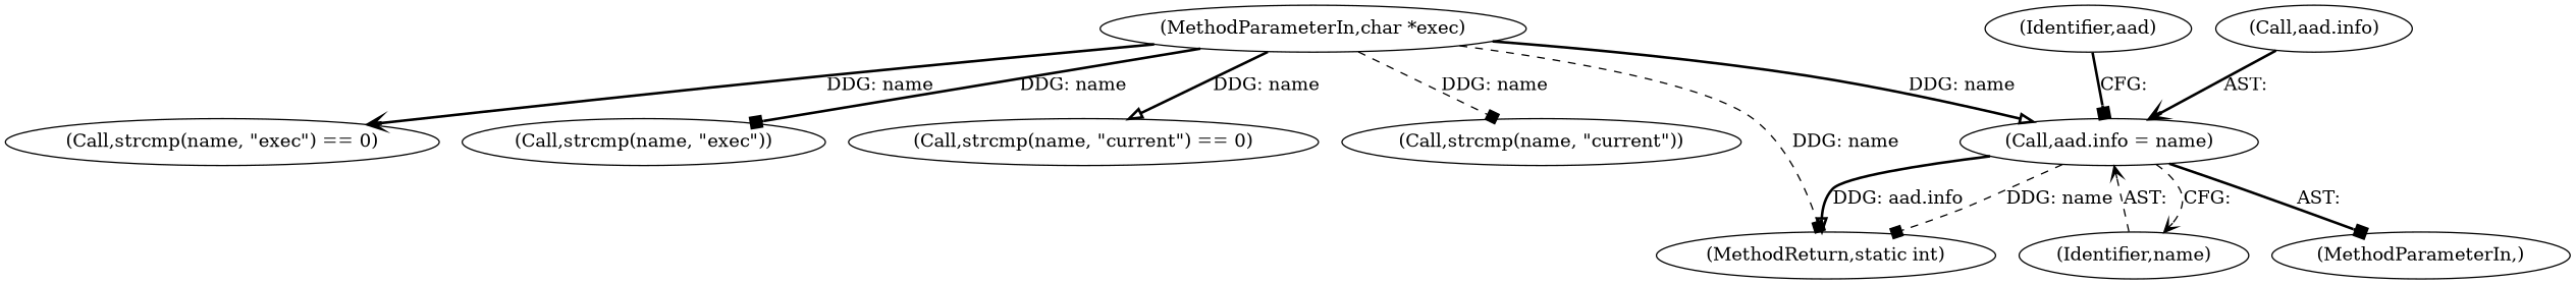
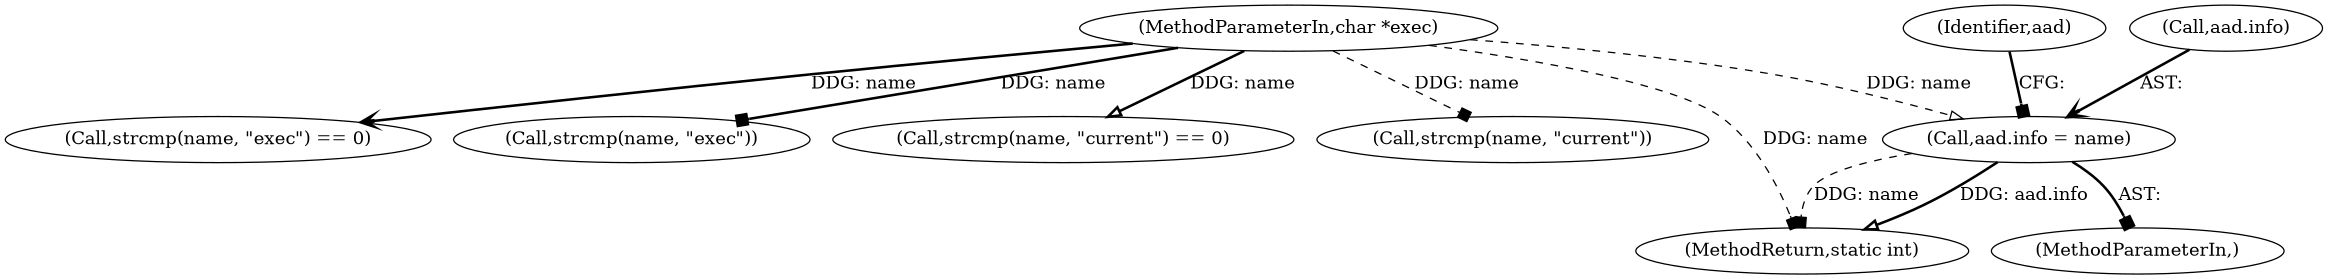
  digraph {
    fontname="DejaVu Serif"
    node [fontname="DejaVu Serif"]
    edge [arrowhead=box fontname="DejaVu Serif" style=bold]
    n1 [label="(Call,aad.info = name)"]
-   n2 [label="(Identifier,name)"]
    n3 [label="(MethodReturn,static int)"]
    n4 [label="(MethodParameterIn,)"]
    n5 [label="(MethodParameterIn,char *exec)"]
    n6 [label="(Call,strcmp(name, \"exec\") == 0)"]
    n7 [label="(Call,strcmp(name, \"exec\"))"]
    n8 [label="(Call,strcmp(name, \"current\") == 0)"]
    n9 [label="(Call,strcmp(name, \"current\"))"]
    n10 [label="(Identifier,aad)"]
    n11 [label="(Call,aad.info)"]
-   n1 -> n2 [arrowhead=vee label="CFG: " style=dashed]
    n1 -> n3 [arrowhead=onormal label="DDG: aad.info"]
    n1 -> n3 [label="DDG: name" style=dashed]
    n1 -> n4 [label="AST: "]
-   n2 -> n1 [arrowhead=vee label="AST: " style=dashed]
-   n5 -> n1 [arrowhead=onormal label="DDG: name"]
+   n5 -> n1 [arrowhead=onormal label="DDG: name" style=dashed]
    n5 -> n3 [label="DDG: name" style=dashed]
    n5 -> n6 [arrowhead=vee label="DDG: name"]
    n5 -> n7 [label="DDG: name"]
    n5 -> n8 [arrowhead=onormal label="DDG: name"]
    n5 -> n9 [label="DDG: name" style=dashed]
    n10 -> n1 [label="CFG: "]
    n11 -> n1 [arrowhead=vee label="AST: "]
  }
